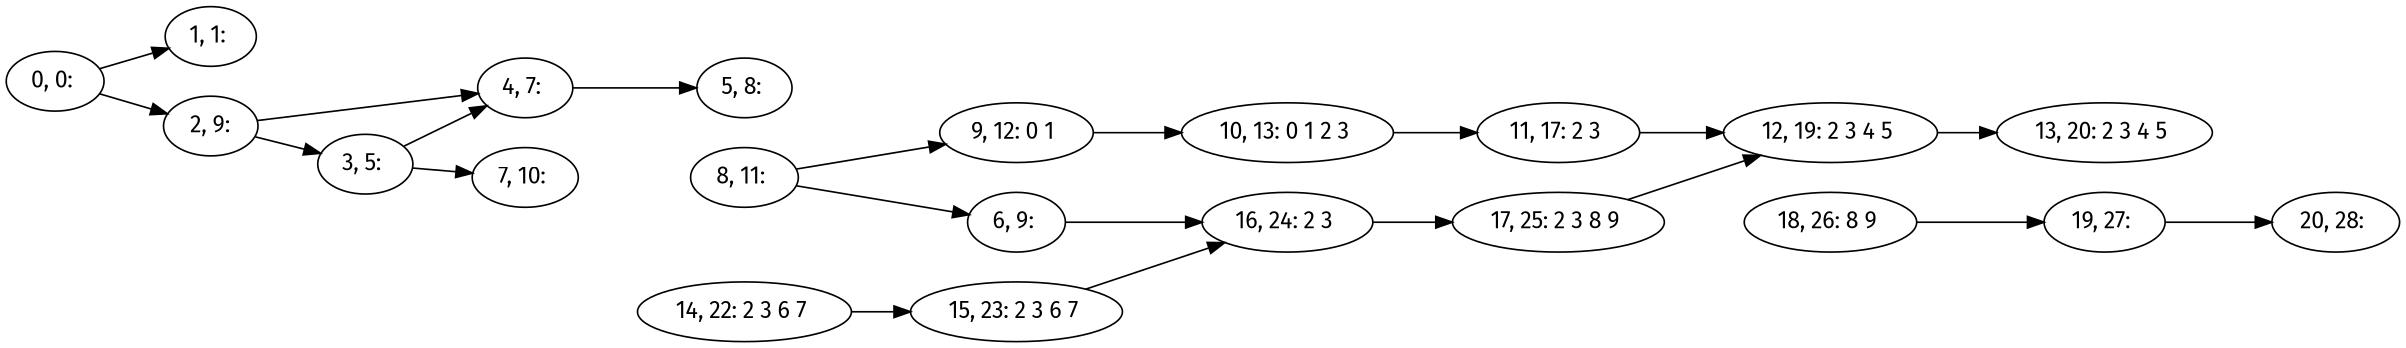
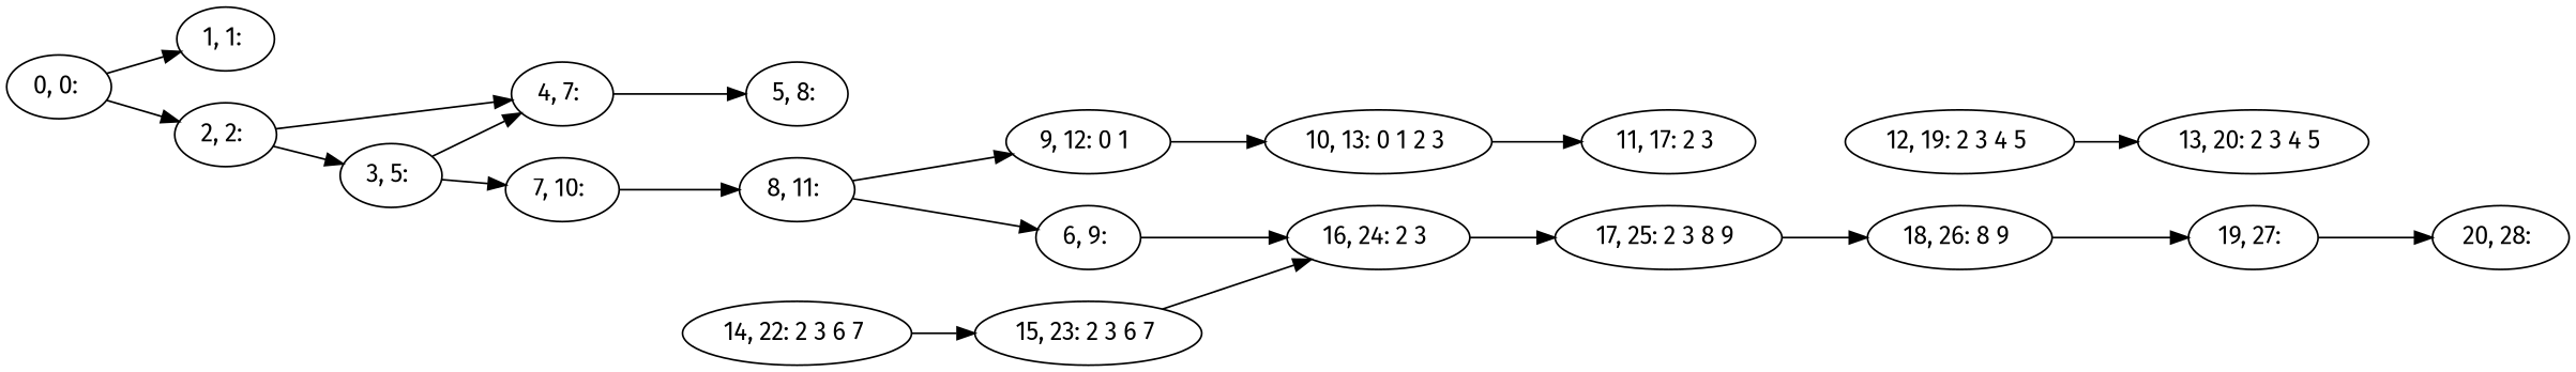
  digraph {
    fontname="Fira Sans"
    rankdir=LR
    node [fontname="Fira Sans"]
    edge [fontname="Fira Sans"]
    n1 [label="0, 0: "]
    n2 [label="1, 1: "]
-   n3 [label="2, 9:"]
+   n3 [label="2, 2: "]
    n4 [label="3, 5: "]
    n5 [label="4, 7: "]
    n6 [label="7, 10: "]
    n7 [label="5, 8: "]
    n8 [label="8, 11: "]
    n9 [label="6, 9: "]
    n10 [label="16, 24: 2 3 "]
    n11 [label="17, 25: 2 3 8 9 "]
    n12 [label="9, 12: 0 1 "]
    n13 [label="10, 13: 0 1 2 3 "]
    n14 [label="11, 17: 2 3 "]
    n15 [label="12, 19: 2 3 4 5 "]
    n16 [label="13, 20: 2 3 4 5 "]
    n17 [label="14, 22: 2 3 6 7 "]
    n18 [label="15, 23: 2 3 6 7 "]
    n19 [label="18, 26: 8 9 "]
    n20 [label="19, 27: "]
    n21 [label="20, 28: "]
    n1 -> n2
    n1 -> n3
    n3 -> n4
    n3 -> n5
    n4 -> n5
    n4 -> n6
    n5 -> n7
+   n6 -> n8
    n8 -> n9
    n8 -> n12
    n9 -> n10
    n10 -> n11
-   n11 -> n15
+   n11 -> n19
    n12 -> n13
    n13 -> n14
-   n14 -> n15
    n15 -> n16
    n17 -> n18
    n18 -> n10
    n19 -> n20
    n20 -> n21
  }
